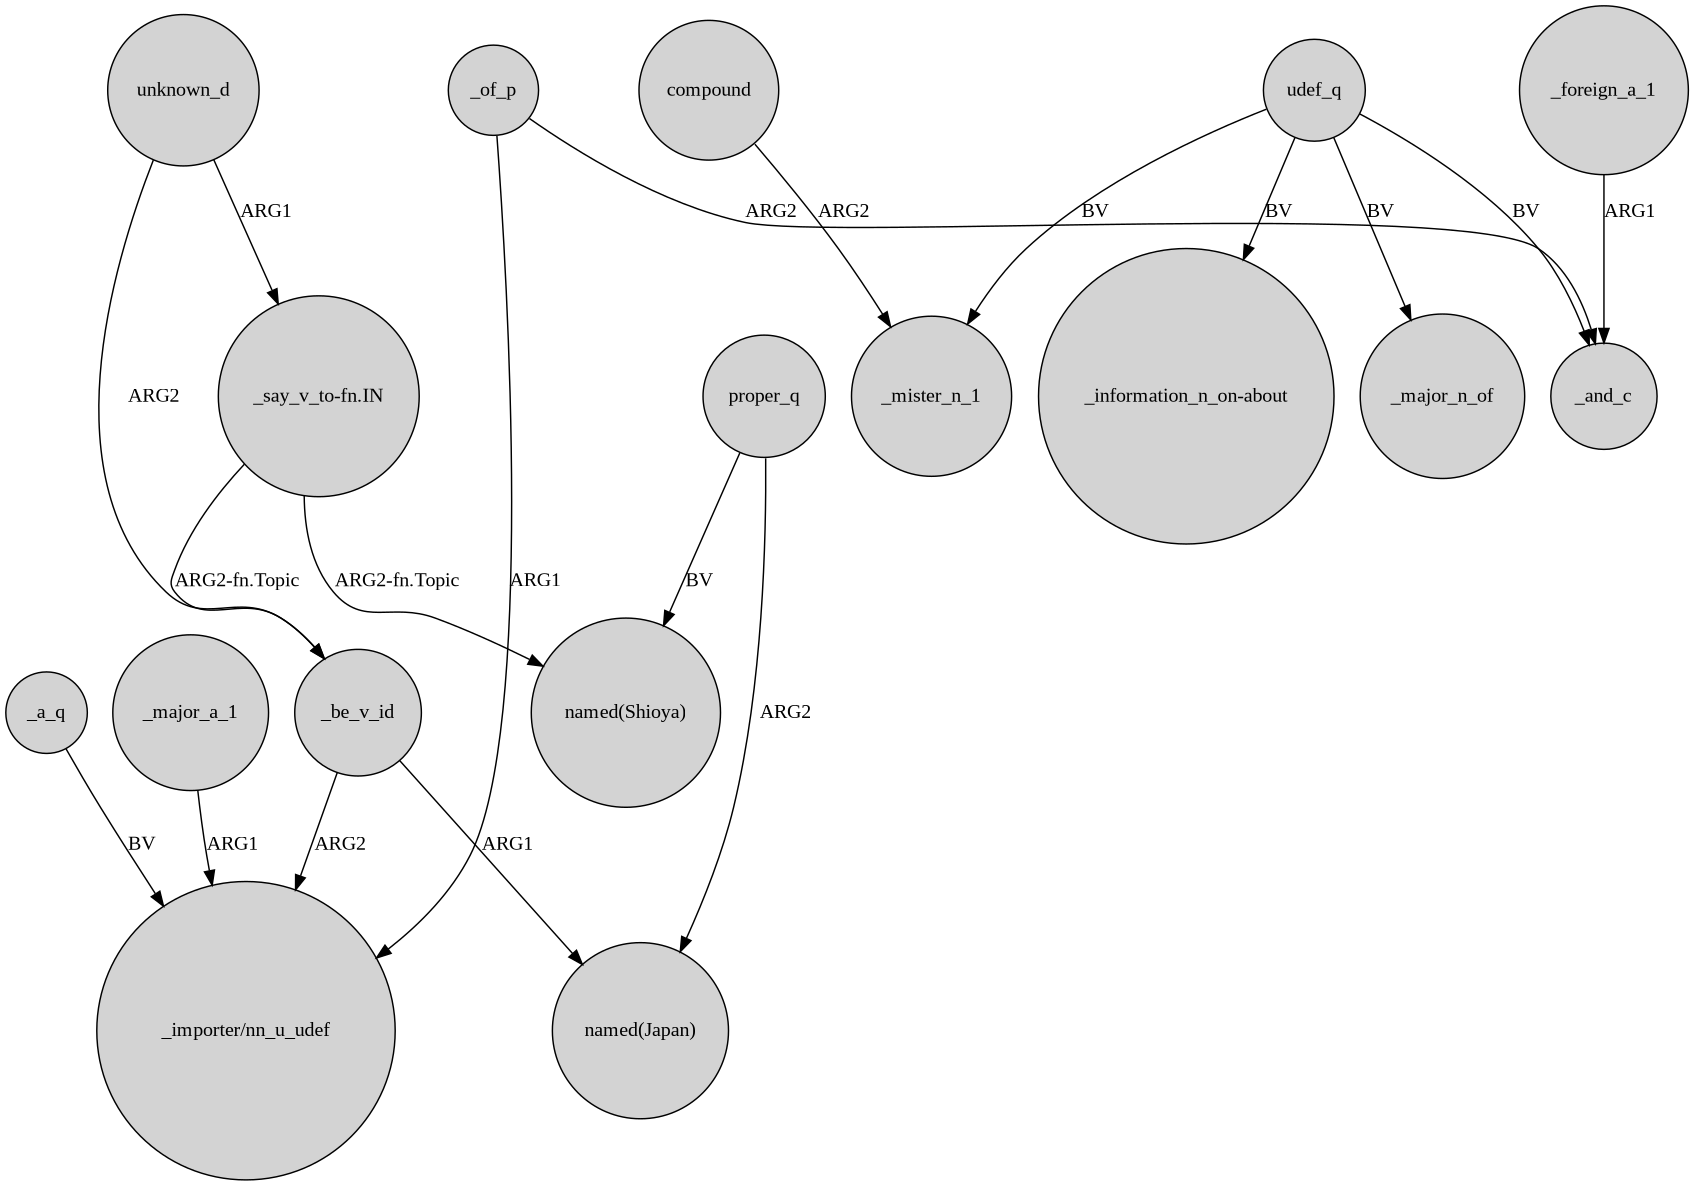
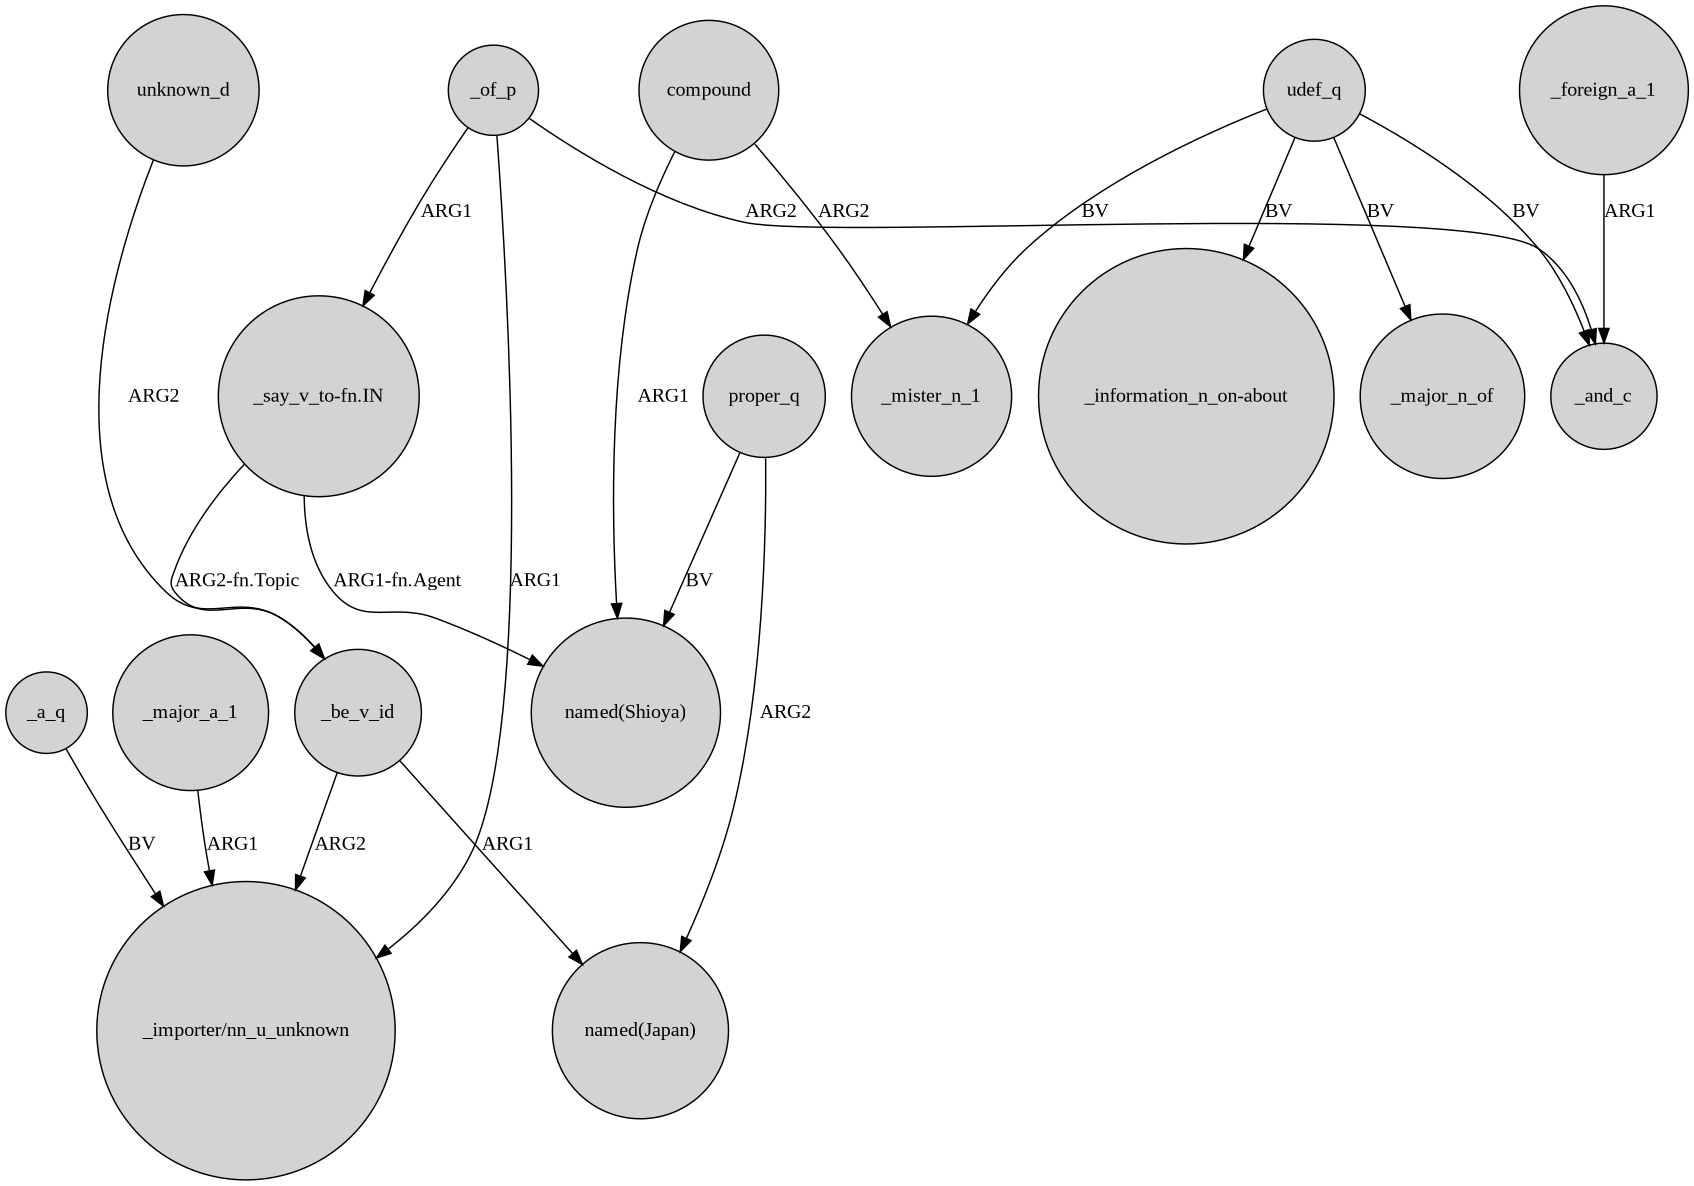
  digraph {
    fontname="Liberation Serif"
    node [fontname="Liberation Serif" shape=circle style=filled]
    edge [fontname="Liberation Serif"]
    n1 [label=unknown_d]
    _be_v_id
    "_say_v_to-fn.IN"
-   "_importer/nn_u_unknown" [label="_importer/nn_u_udef"]
+   "_importer/nn_u_unknown"
    "named(Japan)"
    "named(Shioya)"
    _major_a_1
    _a_q
    compound
    _mister_n_1
    udef_q
    _and_c
    "_information_n_on-about"
    n14 [label=_major_n_of]
    _of_p
    proper_q
    _foreign_a_1
    n1 -> _be_v_id [label=ARG2]
-   n1 -> "_say_v_to-fn.IN" [label=ARG1]
+   _of_p -> "_say_v_to-fn.IN" [label=ARG1]
    _be_v_id -> "_importer/nn_u_unknown" [label=ARG2]
    _be_v_id -> "named(Japan)" [label=ARG1]
    "_say_v_to-fn.IN" -> _be_v_id [label="ARG2-fn.Topic"]
-   "_say_v_to-fn.IN" -> "named(Shioya)" [label="ARG2-fn.Topic"]
+   "_say_v_to-fn.IN" -> "named(Shioya)" [label="ARG1-fn.Agent"]
    _major_a_1 -> "_importer/nn_u_unknown" [label=ARG1]
    _a_q -> "_importer/nn_u_unknown" [label=BV]
+   compound -> "named(Shioya)" [label=ARG1]
    compound -> _mister_n_1 [label=ARG2]
    udef_q -> _mister_n_1 [label=BV]
    udef_q -> _and_c [label=BV]
    udef_q -> "_information_n_on-about" [label=BV]
    udef_q -> n14 [label=BV]
    _of_p -> "_importer/nn_u_unknown" [label=ARG1]
    _of_p -> _and_c [label=ARG2]
    proper_q -> "named(Japan)" [label=ARG2]
    proper_q -> "named(Shioya)" [label=BV]
    _foreign_a_1 -> _and_c [label=ARG1]
  }
